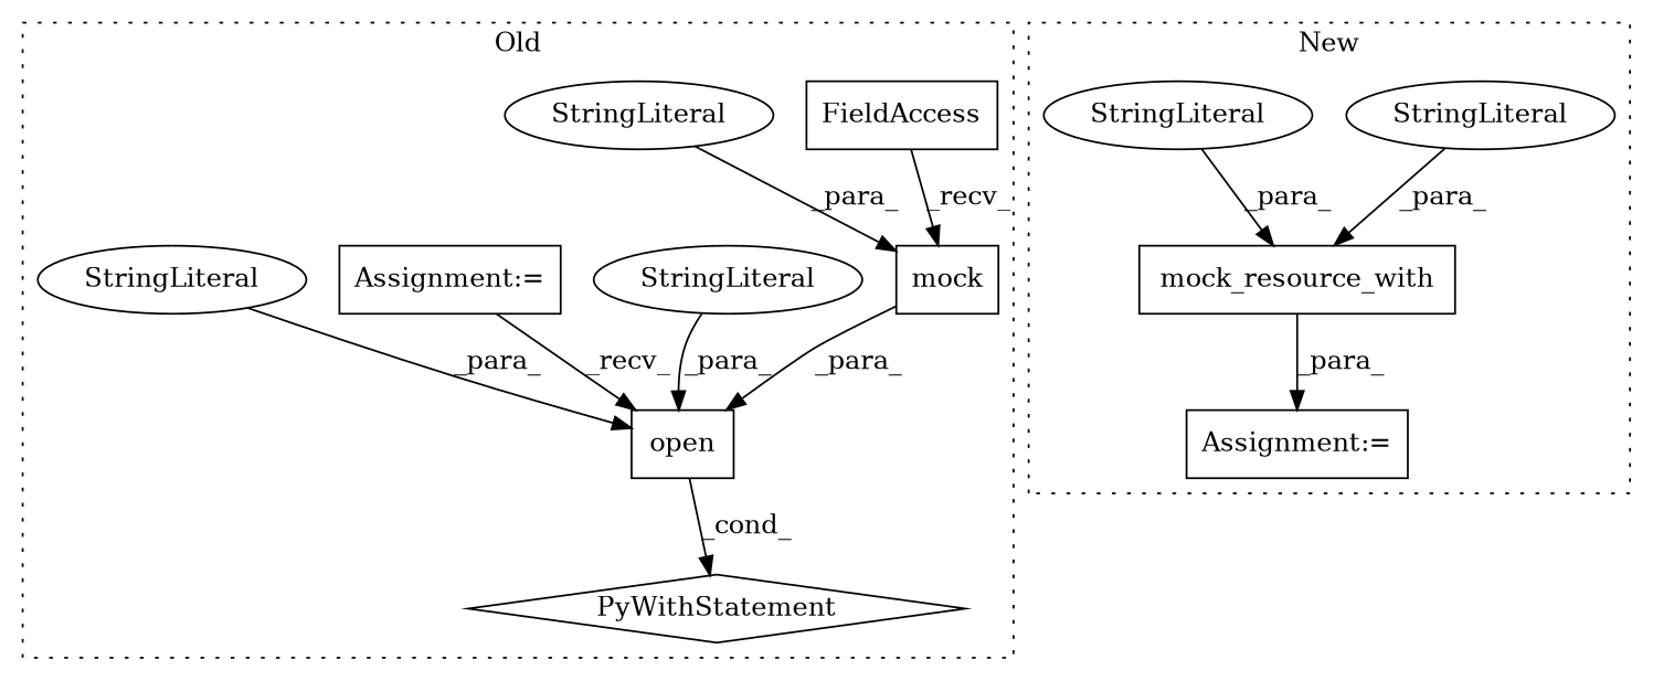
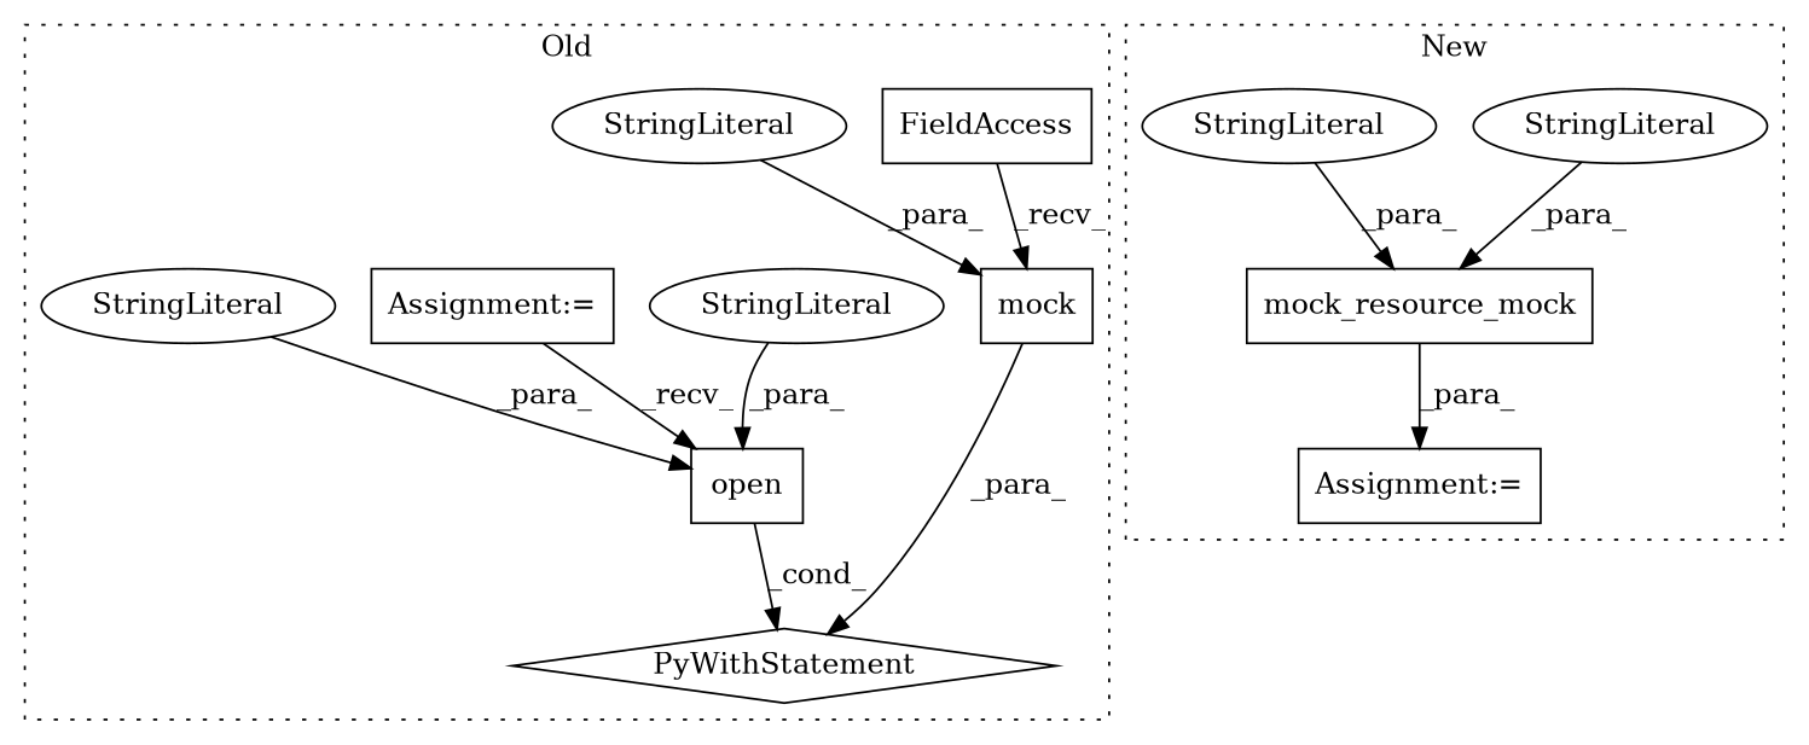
  digraph {
    node [a=45 l="5,1" shape=box]
    n1 [a=104 l="10,2" label=PyWithStatement s="16439,16507" shape=diamond]
    n2 [a=32 label=mock s="16469,16494"]
    n3 [a=22 l=7 label=FieldAccess s=16461]
    n4 [a=32 label=open s="16456,16506"]
    n5 [l=3 label=StringLiteral s=16496 shape=ellipse]
    n6 [l=12 label=StringLiteral s=16482 shape=ellipse]
    n7 [l=6 label=StringLiteral s=16500 shape=ellipse]
    n8 [a=7 l=6 label="Assignment:=" s=16127]
-   n9 [a=32 l="19,1" label=mock_resource_with s="16431,16464"]
+   n9 [a=32 l="19,1" label=mock_resource_mock s="16431,16464"]
    n10 [l=8 label=StringLiteral s=16450 shape=ellipse]
    n11 [a=7 l=1 label="Assignment:=" s=16430]
    n12 [l=5 label=StringLiteral s=16459 shape=ellipse]
    subgraph cluster_1 {
      label=Old
      style=dotted
      n1
      n2
      n3
      n4
      n5
      n6
      n7
      n8
    }
    subgraph cluster_2 {
      label=New
      style=dotted
      n9
      n10
      n11
      n12
    }
-   n2 -> n4 [label=_para_]
+   n2 -> n1 [label=_para_]
    n3 -> n2 [label=_recv_]
    n4 -> n1 [label=_cond_]
    n5 -> n4 [label=_para_]
    n6 -> n2 [label=_para_]
    n7 -> n4 [label=_para_]
    n8 -> n4 [label=_recv_]
    n9 -> n11 [label=_para_]
    n10 -> n9 [label=_para_]
    n12 -> n9 [label=_para_]
  }
